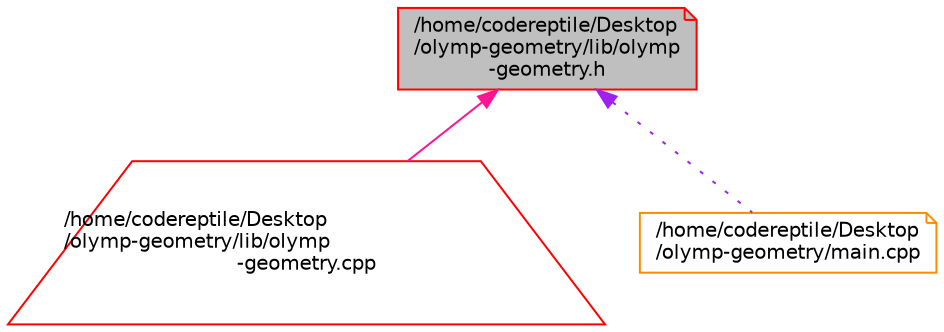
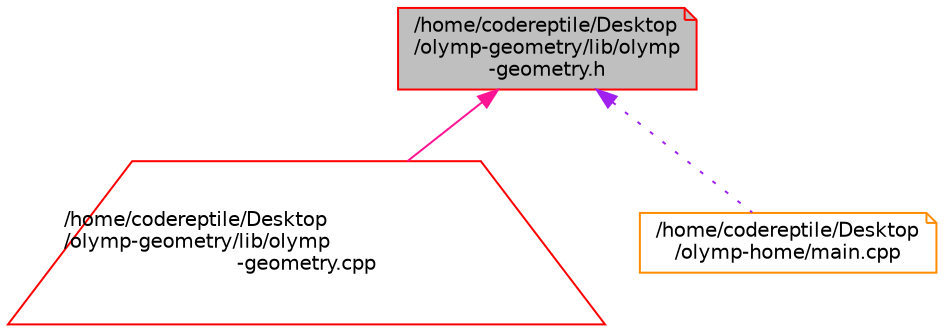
  digraph {
    node [color=red fillcolor=white fontname=Helvetica fontsize=10 shape=note style=filled]
    edge [dir=back fontname=Helvetica fontsize=10 labelfontname=Helvetica labelfontsize=10]
    n1 [fillcolor=grey75 fontcolor=black height=0.2 label="/home/codereptile/Desktop\l/olymp-geometry/lib/olymp\l-geometry.h" width=0.4]
    n2 [height=0.2 label="/home/codereptile/Desktop\l/olymp-geometry/lib/olymp\l-geometry.cpp" shape=trapezium width=0.4]
-   n3 [color=darkorange height=0.2 label="/home/codereptile/Desktop\l/olymp-geometry/main.cpp" width=0.4]
+   n3 [color=darkorange height=0.2 label="/home/codereptile/Desktop\l/olymp-home/main.cpp" width=0.4]
    n1 -> n2 [color=deeppink style=solid]
    n1 -> n3 [color=purple style=dotted]
  }
